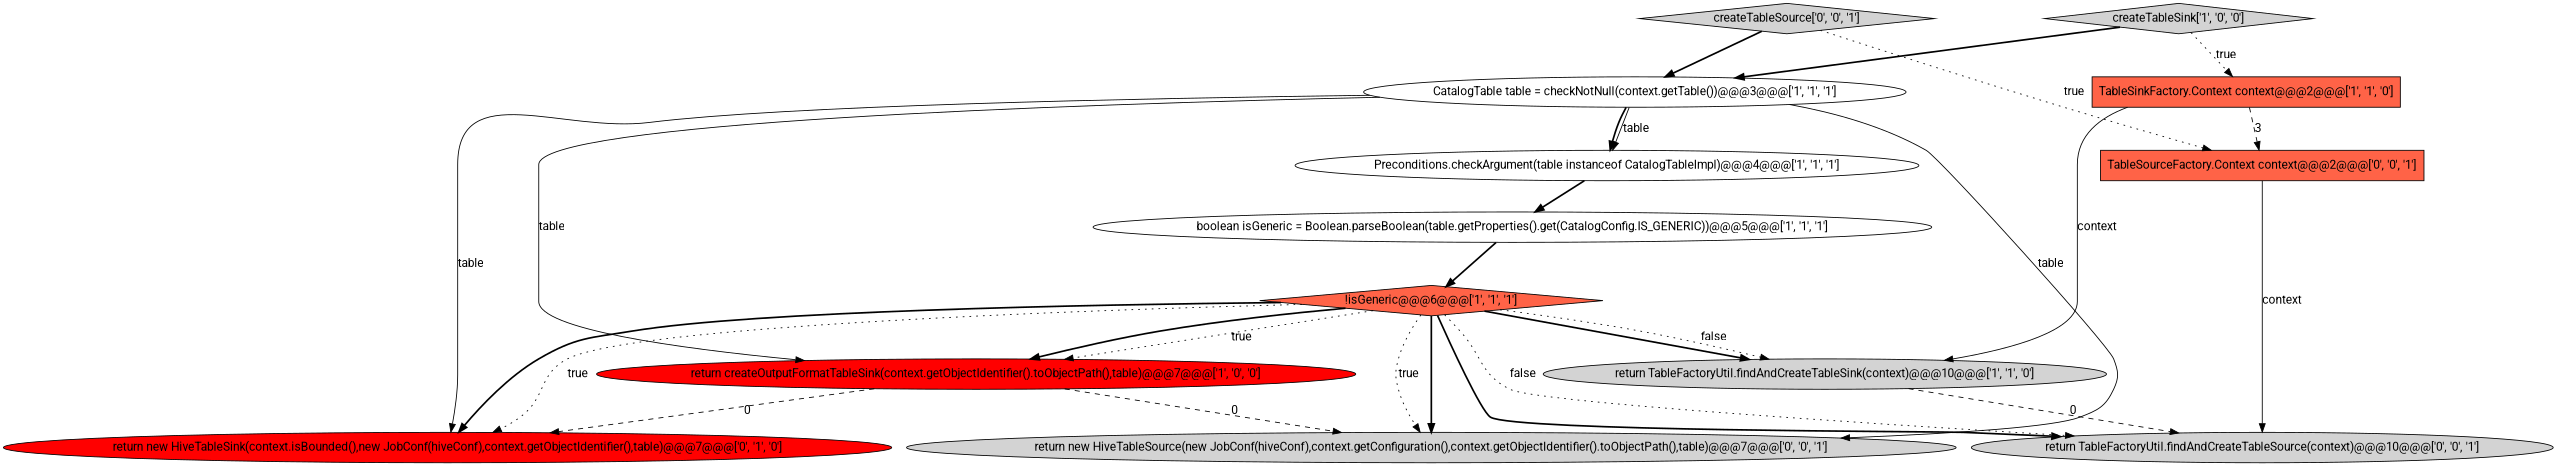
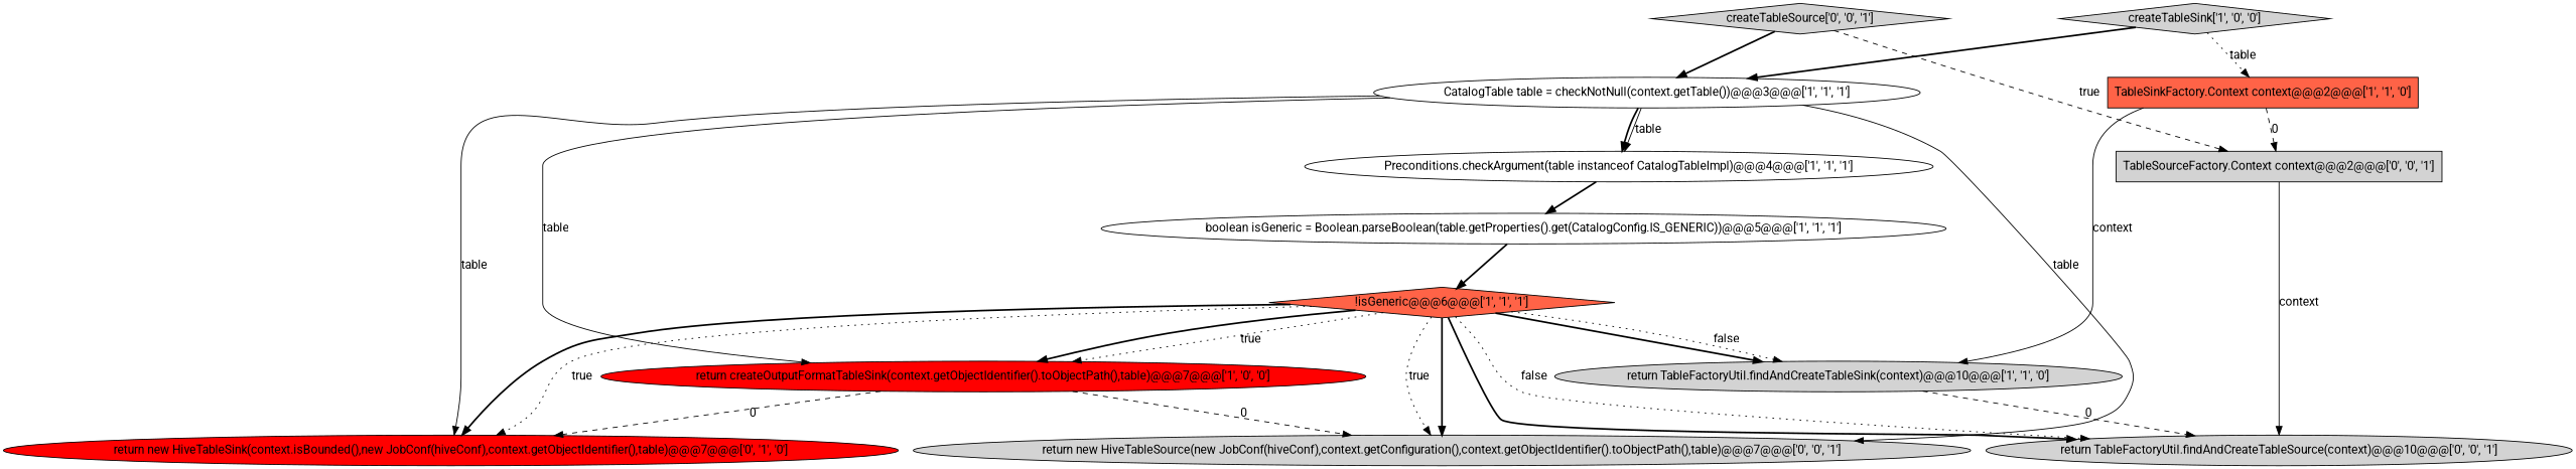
  digraph {
    fontname=Roboto
    node [fillcolor=lightgray fontname=Roboto shape=ellipse style=filled]
    edge [fontname=Roboto style=bold]
    n1 [fillcolor=white label="boolean isGeneric = Boolean.parseBoolean(table.getProperties().get(CatalogConfig.IS_GENERIC))@@@5@@@['1', '1', '1']"]
    n2 [fillcolor=tomato label="!isGeneric@@@6@@@['1', '1', '1']" shape=diamond]
    n3 [label="return TableFactoryUtil.findAndCreateTableSink(context)@@@10@@@['1', '1', '0']"]
    n4 [label="return TableFactoryUtil.findAndCreateTableSource(context)@@@10@@@['0', '0', '1']"]
    n5 [fillcolor=red label="return new HiveTableSink(context.isBounded(),new JobConf(hiveConf),context.getObjectIdentifier(),table)@@@7@@@['0', '1', '0']"]
    n6 [label="return new HiveTableSource(new JobConf(hiveConf),context.getConfiguration(),context.getObjectIdentifier().toObjectPath(),table)@@@7@@@['0', '0', '1']"]
    n7 [fillcolor=red label="return createOutputFormatTableSink(context.getObjectIdentifier().toObjectPath(),table)@@@7@@@['1', '0', '0']"]
    n8 [fillcolor=white label="CatalogTable table = checkNotNull(context.getTable())@@@3@@@['1', '1', '1']"]
    n9 [fillcolor=white label="Preconditions.checkArgument(table instanceof CatalogTableImpl)@@@4@@@['1', '1', '1']"]
    n10 [fillcolor=tomato label="TableSinkFactory.Context context@@@2@@@['1', '1', '0']" shape=box]
-   n11 [fillcolor=tomato label="TableSourceFactory.Context context@@@2@@@['0', '0', '1']" shape=box]
+   n11 [label="TableSourceFactory.Context context@@@2@@@['0', '0', '1']" shape=box]
    n12 [label="createTableSink['1', '0', '0']" shape=diamond]
    n13 [label="createTableSource['0', '0', '1']" shape=diamond]
    n1 -> n2
    n2 -> n3
    n2 -> n3 [label=false style=dotted]
    n2 -> n4
    n2 -> n4 [label=false style=dotted]
    n2 -> n5 [label=true style=dotted]
    n2 -> n5
    n2 -> n6 [label=true style=dotted]
    n2 -> n6
    n2 -> n7
    n2 -> n7 [label=true style=dotted]
    n3 -> n4 [label=0 style=dashed]
    n7 -> n5 [label=0 style=dashed]
    n7 -> n6 [label=0 style=dashed]
    n8 -> n5 [label=table style=solid]
    n8 -> n6 [label=table style=solid]
    n8 -> n7 [label=table style=solid]
    n8 -> n9 [label=table style=solid]
    n8 -> n9
    n9 -> n1
    n10 -> n3 [label=context style=solid]
-   n10 -> n11 [label=3 style=dashed]
+   n10 -> n11 [label=0 style=dashed]
    n11 -> n4 [label=context style=solid]
    n12 -> n8
-   n12 -> n10 [label=true style=dotted]
+   n12 -> n10 [label=table style=dotted]
    n13 -> n8
-   n13 -> n11 [label=true style=dotted]
+   n13 -> n11 [label=true style=dashed]
  }
